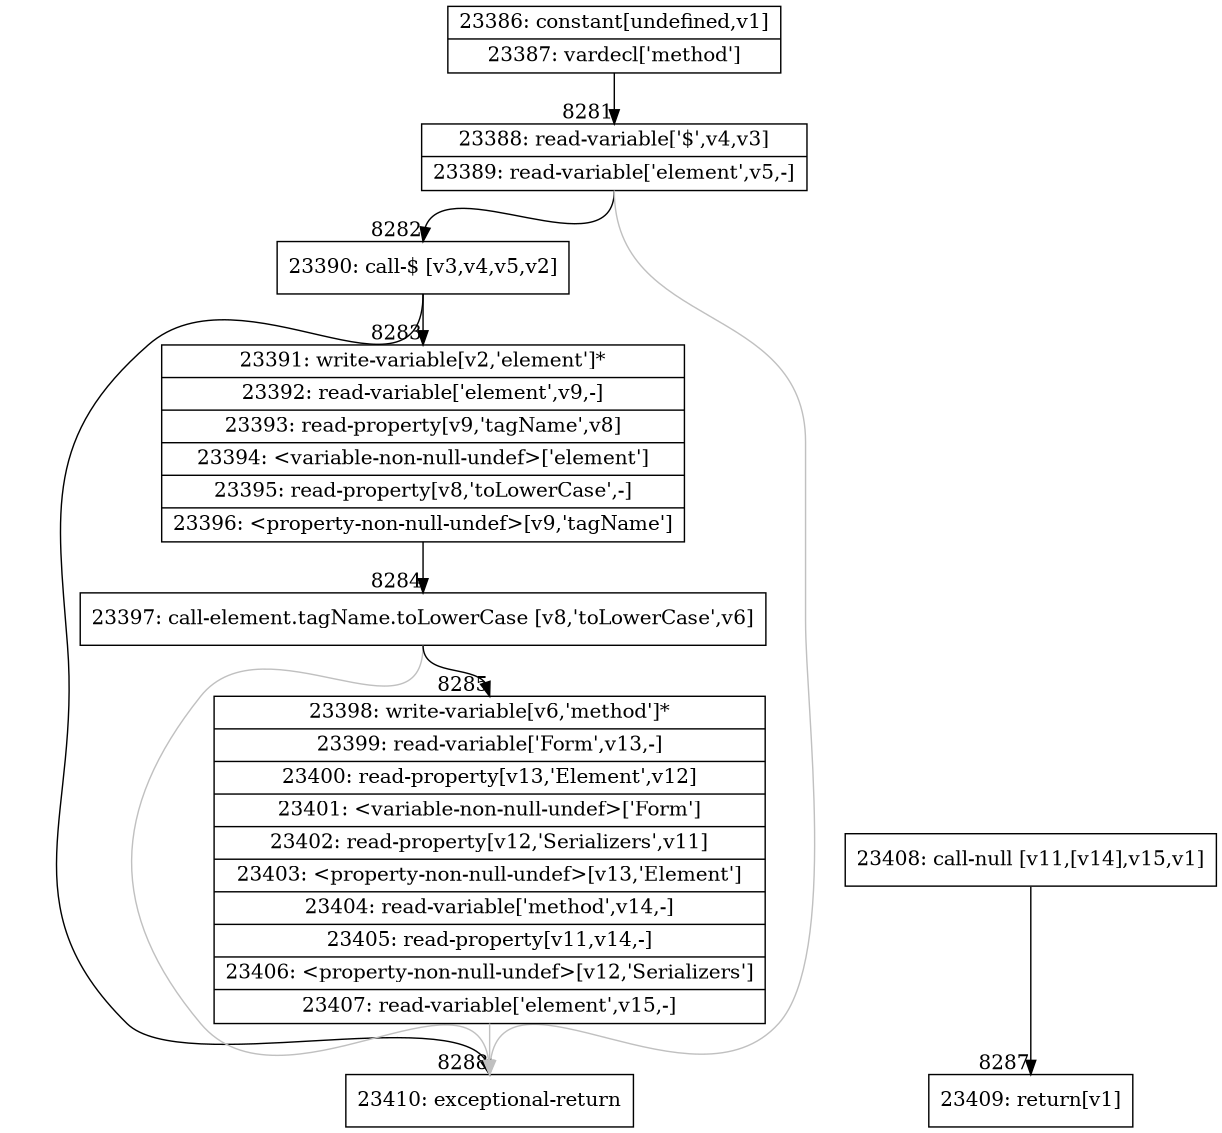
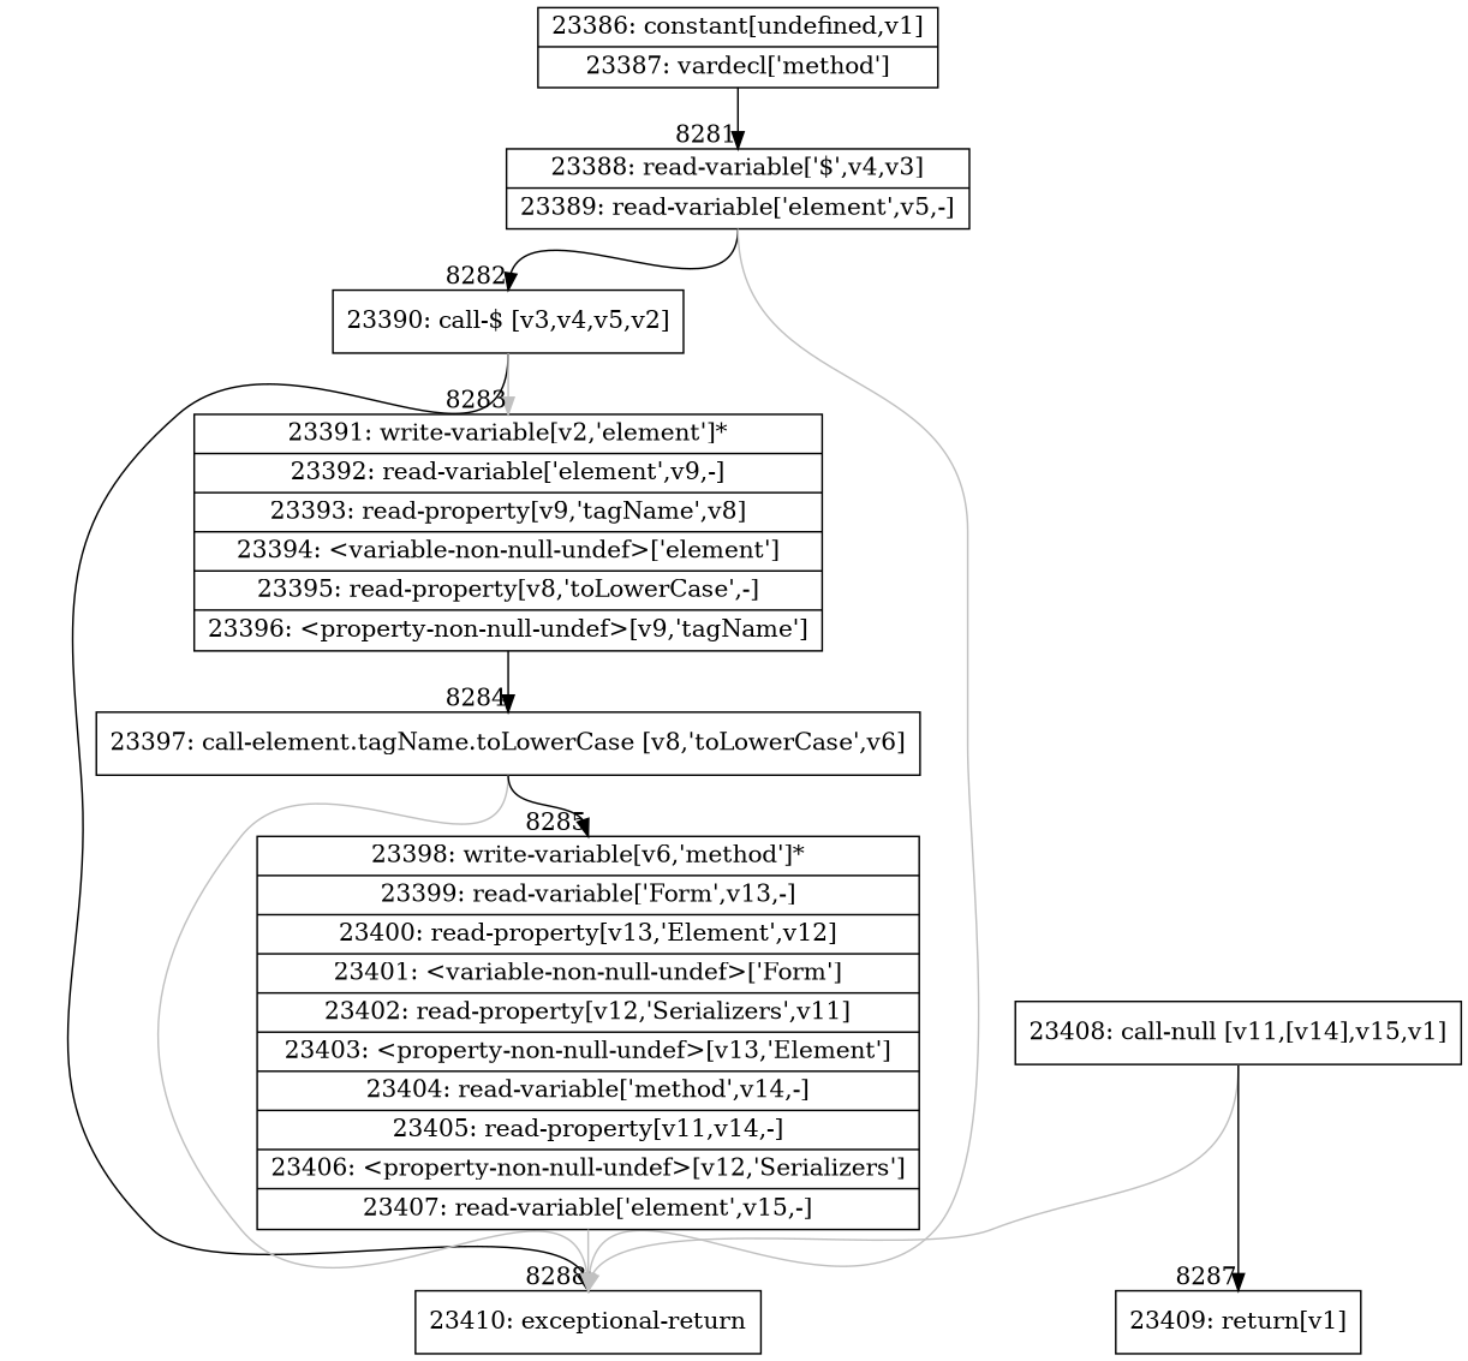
  digraph {
    rankdir=TD
    node [shape=record]
    edge [headport=n tailport=s]
    n1 [label="{23386: constant[undefined,v1]|23387: vardecl['method']}"]
    n2 [label="{23388: read-variable['$',v4,v3]|23389: read-variable['element',v5,-]}"]
    n3 [label="{23390: call-$ [v3,v4,v5,v2]}"]
    n4 [label="{23410: exceptional-return}"]
    n5 [label="{23391: write-variable[v2,'element']*|23392: read-variable['element',v9,-]|23393: read-property[v9,'tagName',v8]|23394: \<variable-non-null-undef\>['element']|23395: read-property[v8,'toLowerCase',-]|23396: \<property-non-null-undef\>[v9,'tagName']}"]
    n6 [label="{23397: call-element.tagName.toLowerCase [v8,'toLowerCase',v6]}"]
    n7 [label="{23398: write-variable[v6,'method']*|23399: read-variable['Form',v13,-]|23400: read-property[v13,'Element',v12]|23401: \<variable-non-null-undef\>['Form']|23402: read-property[v12,'Serializers',v11]|23403: \<property-non-null-undef\>[v13,'Element']|23404: read-variable['method',v14,-]|23405: read-property[v11,v14,-]|23406: \<property-non-null-undef\>[v12,'Serializers']|23407: read-variable['element',v15,-]}"]
    n8 [label="{23408: call-null [v11,[v14],v15,v1]}"]
    n9 [label="{23409: return[v1]}"]
    n1 -> n2 [headlabel="      8281"]
    n2 -> n3 [headlabel="      8282"]
    n2 -> n4 [color=gray headlabel="      8288"]
    n3 -> n4 [color=black]
-   n3 -> n5 [headlabel="      8283"]
+   n3 -> n5 [headlabel="      8283" color=gray]
    n5 -> n6 [headlabel="      8284"]
    n6 -> n4 [color=gray]
    n6 -> n7 [headlabel="      8285"]
    n7 -> n4 [color=gray]
+   n8 -> n4 [color=gray]
    n8 -> n9 [headlabel="      8287"]
  }
